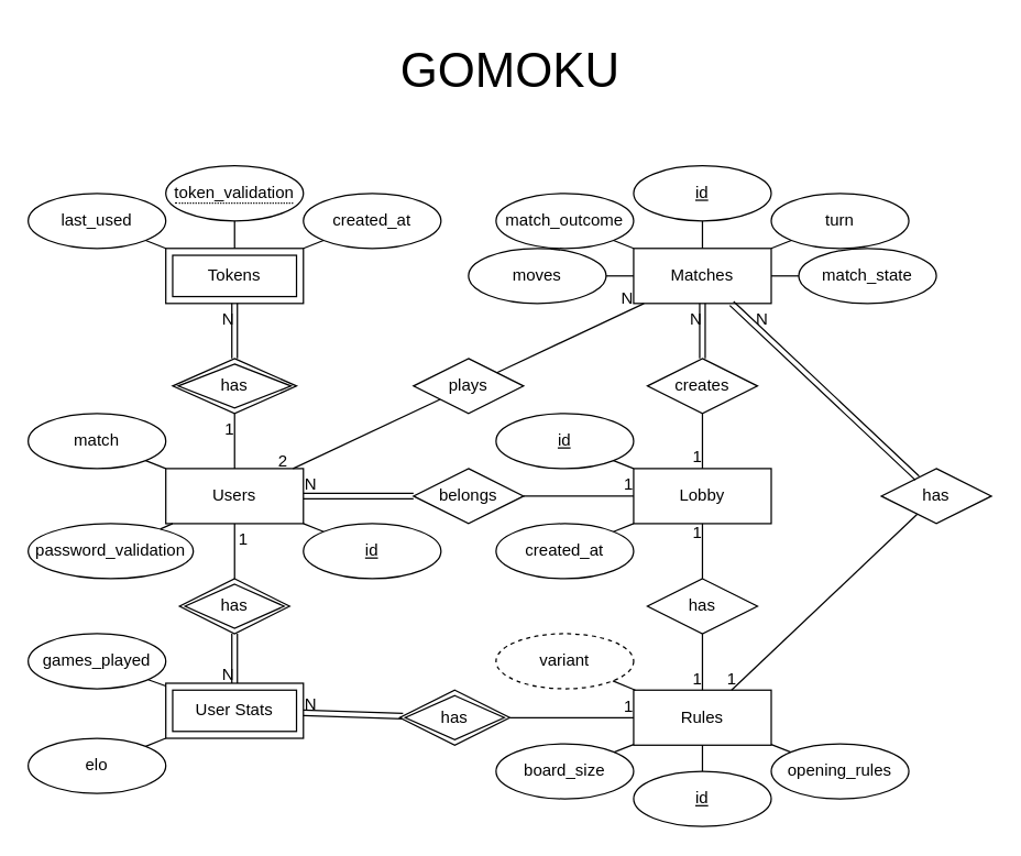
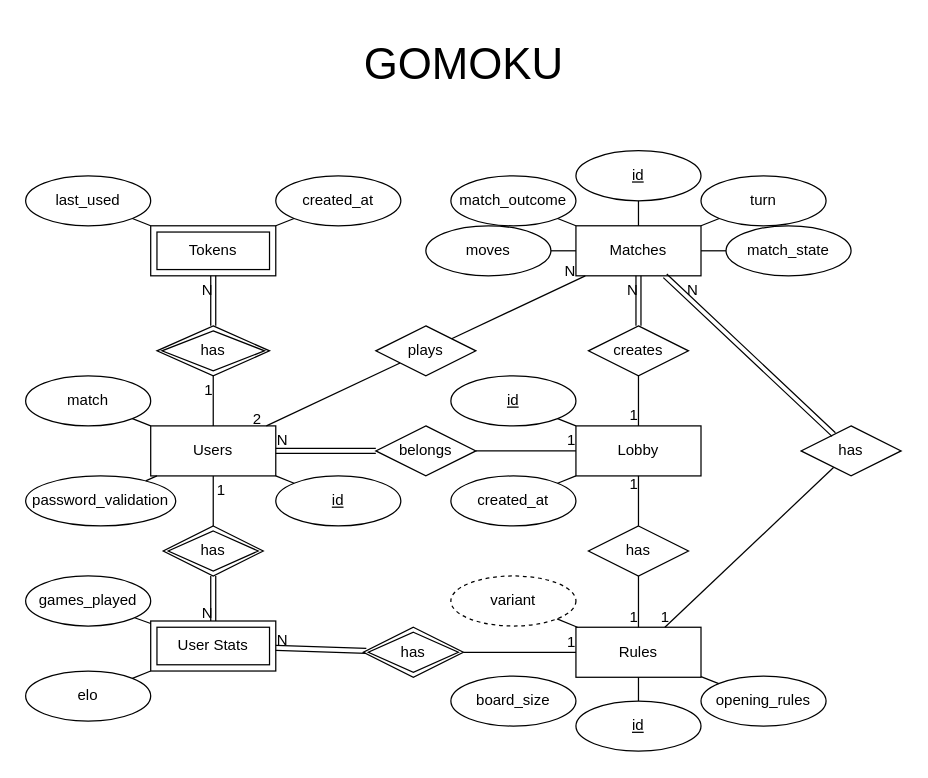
  <mxCell id="0" />
  <mxCell id="1" parent="0" />
  <mxCell id="2" value="GOMOKU" style="text;html=1;align=center;verticalAlign=middle;resizable=0;points=[];autosize=1;strokeColor=none;fillColor=none;fontSize=35;" parent="1" vertex="1"><mxGeometry x="280" y="20" width="180" height="60" as="geometry" /></mxCell>
  <mxCell id="3" value="" style="group" parent="1" vertex="1" connectable="0"><mxGeometry x="20" y="120" width="700" height="480" as="geometry" /></mxCell>
  <mxCell id="4" value="Users" style="whiteSpace=wrap;html=1;align=center;container=0;" parent="3" vertex="1"><mxGeometry x="100" y="220" width="100" height="40" as="geometry" /></mxCell>
  <mxCell id="5" value="match" style="ellipse;whiteSpace=wrap;html=1;align=center;container=0;" parent="3" vertex="1"><mxGeometry y="180" width="100" height="40" as="geometry" /></mxCell>
  <mxCell id="6" value="id" style="ellipse;whiteSpace=wrap;html=1;align=center;fontStyle=4;container=0;" parent="3" vertex="1"><mxGeometry x="200" y="260" width="100" height="40" as="geometry" /></mxCell>
  <mxCell id="7" value="" style="endArrow=none;html=1;rounded=0;" parent="3" source="6" target="4" edge="1"><mxGeometry relative="1" as="geometry"><mxPoint x="-81" y="440" as="sourcePoint" /><mxPoint x="79" y="440" as="targetPoint" /></mxGeometry></mxCell>
  <mxCell id="8" value="" style="endArrow=none;html=1;rounded=0;" parent="3" source="5" target="4" edge="1"><mxGeometry relative="1" as="geometry"><mxPoint x="-81" y="440" as="sourcePoint" /><mxPoint x="79" y="440" as="targetPoint" /></mxGeometry></mxCell>
  <mxCell id="9" value="elo" style="ellipse;whiteSpace=wrap;html=1;align=center;container=0;" parent="3" vertex="1"><mxGeometry y="416" width="100" height="40" as="geometry" /></mxCell>
  <mxCell id="10" value="password_validation" style="ellipse;whiteSpace=wrap;html=1;align=center;container=0;" parent="3" vertex="1"><mxGeometry y="260" width="120" height="40" as="geometry" /></mxCell>
  <mxCell id="11" value="match_outcome" style="ellipse;whiteSpace=wrap;html=1;align=center;container=0;" parent="3" vertex="1"><mxGeometry x="340" y="20" width="100" height="40" as="geometry" /></mxCell>
  <mxCell id="12" value="" style="endArrow=none;html=1;rounded=0;" parent="3" source="55" target="11" edge="1"><mxGeometry relative="1" as="geometry"><mxPoint x="440" y="60" as="sourcePoint" /><mxPoint x="597.5" y="395" as="targetPoint" /></mxGeometry></mxCell>
  <mxCell id="13" value="created_at" style="ellipse;whiteSpace=wrap;html=1;align=center;container=0;" parent="3" vertex="1"><mxGeometry x="200" y="20" width="100" height="40" as="geometry" /></mxCell>
  <mxCell id="14" value="last_used" style="ellipse;whiteSpace=wrap;html=1;align=center;container=0;" parent="3" vertex="1"><mxGeometry y="20" width="100" height="40" as="geometry" /></mxCell>
  <mxCell id="15" value="" style="endArrow=none;html=1;rounded=0;" parent="3" source="18" target="14" edge="1"><mxGeometry relative="1" as="geometry"><mxPoint x="-181.0" y="360.0" as="sourcePoint" /><mxPoint x="-1" y="290" as="targetPoint" /></mxGeometry></mxCell>
  <mxCell id="16" value="" style="endArrow=none;html=1;rounded=0;" parent="3" source="18" target="13" edge="1"><mxGeometry relative="1" as="geometry"><mxPoint x="-211.046" y="360.0" as="sourcePoint" /><mxPoint x="-1" y="290" as="targetPoint" /></mxGeometry></mxCell>
  <mxCell id="17" value="has" style="shape=rhombus;double=1;perimeter=rhombusPerimeter;whiteSpace=wrap;html=1;align=center;container=0;" parent="3" vertex="1"><mxGeometry x="105" y="140" width="90" height="40" as="geometry" /></mxCell>
  <mxCell id="18" value="Tokens" style="shape=ext;margin=3;double=1;whiteSpace=wrap;html=1;align=center;container=0;" parent="3" vertex="1"><mxGeometry x="100" y="60" width="100" height="40" as="geometry" /></mxCell>
  <mxCell id="19" value="" style="endArrow=none;html=1;rounded=0;" parent="3" source="17" target="4" edge="1"><mxGeometry relative="1" as="geometry"><mxPoint x="-261" y="310" as="sourcePoint" /><mxPoint x="-101" y="310" as="targetPoint" /></mxGeometry></mxCell>
  <mxCell id="20" value="1" style="resizable=0;html=1;align=right;verticalAlign=bottom;container=0;" parent="19" connectable="0" vertex="1"><mxGeometry relative="1" as="geometry"><mxPoint as="offset" /></mxGeometry></mxCell>
  <mxCell id="21" value="" style="endArrow=none;html=1;rounded=0;" parent="3" source="9" target="35" edge="1"><mxGeometry width="50" height="50" relative="1" as="geometry"><mxPoint x="-30" y="470" as="sourcePoint" /><mxPoint x="20" y="420" as="targetPoint" /></mxGeometry></mxCell>
  <mxCell id="22" value="turn" style="ellipse;whiteSpace=wrap;html=1;align=center;container=0;" parent="3" vertex="1"><mxGeometry x="540" y="20" width="100" height="40" as="geometry" /></mxCell>
  <mxCell id="23" value="" style="endArrow=none;html=1;rounded=0;" parent="3" source="55" target="22" edge="1"><mxGeometry relative="1" as="geometry"><mxPoint x="540" y="60" as="sourcePoint" /><mxPoint x="627.5" y="175" as="targetPoint" /></mxGeometry></mxCell>
  <mxCell id="24" value="" style="shape=link;html=1;rounded=0;" parent="3" source="17" target="18" edge="1"><mxGeometry relative="1" as="geometry"><mxPoint x="-10" y="280" as="sourcePoint" /><mxPoint x="150" y="280" as="targetPoint" /></mxGeometry></mxCell>
  <mxCell id="25" value="N" style="resizable=0;html=1;align=right;verticalAlign=bottom;container=0;" parent="24" connectable="0" vertex="1"><mxGeometry relative="1" as="geometry"><mxPoint as="offset" /></mxGeometry></mxCell>
  <mxCell id="26" value="Rules" style="whiteSpace=wrap;html=1;align=center;container=0;" parent="3" vertex="1"><mxGeometry x="440" y="381" width="100" height="40" as="geometry" /></mxCell>
  <mxCell id="27" value="board_size" style="ellipse;whiteSpace=wrap;html=1;align=center;container=0;" parent="3" vertex="1"><mxGeometry x="340" y="420" width="100" height="40" as="geometry" /></mxCell>
- <mxCell id="28" value="" style="endArrow=none;html=1;rounded=0;" parent="3" source="26" target="27" edge="1"><mxGeometry relative="1" as="geometry"><mxPoint x="717.5" y="254.924" as="sourcePoint" /><mxPoint x="830.0" y="205.0" as="targetPoint" /></mxGeometry></mxCell>
  <mxCell id="29" value="opening_rules" style="ellipse;whiteSpace=wrap;html=1;align=center;container=0;" parent="3" vertex="1"><mxGeometry x="540" y="420" width="100" height="40" as="geometry" /></mxCell>
  <mxCell id="30" value="" style="endArrow=none;html=1;rounded=0;" parent="3" source="26" target="29" edge="1"><mxGeometry relative="1" as="geometry"><mxPoint x="767.5" y="255.0" as="sourcePoint" /><mxPoint x="830.0" y="285.0" as="targetPoint" /></mxGeometry></mxCell>
  <mxCell id="31" value="variant" style="ellipse;whiteSpace=wrap;html=1;align=center;container=0;dashed=1;" parent="3" vertex="1"><mxGeometry x="340" y="340" width="100" height="40" as="geometry" /></mxCell>
  <mxCell id="32" value="" style="endArrow=none;html=1;rounded=0;" parent="3" source="26" target="31" edge="1"><mxGeometry relative="1" as="geometry"><mxPoint x="817.5" y="255.0" as="sourcePoint" /><mxPoint x="900.0" y="245.0" as="targetPoint" /></mxGeometry></mxCell>
- <mxCell id="33" value="&lt;span style=&quot;border-bottom: 1px dotted&quot;&gt;token_validation&lt;/span&gt;" style="ellipse;whiteSpace=wrap;html=1;align=center;container=0;" parent="3" vertex="1"><mxGeometry x="100" width="100" height="40" as="geometry" /></mxCell>
- <mxCell id="34" value="" style="endArrow=none;html=1;rounded=0;" parent="3" source="18" target="33" edge="1"><mxGeometry relative="1" as="geometry"><mxPoint x="-231.0" y="340.0" as="sourcePoint" /><mxPoint x="-250.0" y="400.0" as="targetPoint" /></mxGeometry></mxCell>
  <mxCell id="35" value="User Stats" style="shape=ext;margin=3;double=1;whiteSpace=wrap;html=1;align=center;container=0;" parent="3" vertex="1"><mxGeometry x="100" y="376" width="100" height="40" as="geometry" /></mxCell>
  <mxCell id="36" value="has" style="shape=rhombus;double=1;perimeter=rhombusPerimeter;whiteSpace=wrap;html=1;align=center;container=0;" parent="3" vertex="1"><mxGeometry x="270" y="381" width="80" height="40" as="geometry" /></mxCell>
  <mxCell id="37" value="has" style="shape=rhombus;double=1;perimeter=rhombusPerimeter;whiteSpace=wrap;html=1;align=center;container=0;" parent="3" vertex="1"><mxGeometry x="110" y="300" width="80" height="40" as="geometry" /></mxCell>
  <mxCell id="38" value="" style="endArrow=none;html=1;rounded=0;" parent="3" source="37" target="4" edge="1"><mxGeometry relative="1" as="geometry"><mxPoint x="150" y="195" as="sourcePoint" /><mxPoint x="310" y="195" as="targetPoint" /></mxGeometry></mxCell>
  <mxCell id="39" value="1" style="resizable=0;html=1;align=right;verticalAlign=bottom;container=0;" parent="38" connectable="0" vertex="1"><mxGeometry relative="1" as="geometry"><mxPoint x="10" as="offset" /></mxGeometry></mxCell>
  <mxCell id="40" value="" style="shape=link;html=1;rounded=0;" parent="3" source="37" target="35" edge="1"><mxGeometry relative="1" as="geometry"><mxPoint x="150" y="195" as="sourcePoint" /><mxPoint x="310" y="195" as="targetPoint" /></mxGeometry></mxCell>
  <mxCell id="41" value="N" style="resizable=0;html=1;align=right;verticalAlign=bottom;container=0;" parent="40" connectable="0" vertex="1"><mxGeometry relative="1" as="geometry"><mxPoint y="20" as="offset" /></mxGeometry></mxCell>
  <mxCell id="42" value="" style="endArrow=none;html=1;rounded=0;" parent="3" source="56" target="26" edge="1"><mxGeometry relative="1" as="geometry"><mxPoint x="490" y="180" as="sourcePoint" /><mxPoint x="310" y="175" as="targetPoint" /></mxGeometry></mxCell>
  <mxCell id="43" value="1" style="resizable=0;html=1;align=right;verticalAlign=bottom;container=0;" parent="42" connectable="0" vertex="1"><mxGeometry relative="1" as="geometry"><mxPoint x="-64" y="64" as="offset" /></mxGeometry></mxCell>
  <mxCell id="44" value="" style="endArrow=none;html=1;rounded=0;" parent="3" source="36" target="26" edge="1"><mxGeometry relative="1" as="geometry"><mxPoint x="700" y="245.0" as="sourcePoint" /><mxPoint x="487.5" y="345.0" as="targetPoint" /></mxGeometry></mxCell>
  <mxCell id="45" value="1" style="resizable=0;html=1;align=right;verticalAlign=bottom;container=0;" parent="44" connectable="0" vertex="1"><mxGeometry relative="1" as="geometry"><mxPoint x="45" as="offset" /></mxGeometry></mxCell>
  <mxCell id="46" value="" style="shape=link;html=1;rounded=0;" parent="3" source="36" target="35" edge="1"><mxGeometry relative="1" as="geometry"><mxPoint x="310" y="410" as="sourcePoint" /><mxPoint x="170" y="545" as="targetPoint" /></mxGeometry></mxCell>
  <mxCell id="47" value="N" style="resizable=0;html=1;align=right;verticalAlign=bottom;container=0;" parent="46" connectable="0" vertex="1"><mxGeometry relative="1" as="geometry"><mxPoint x="-26" y="1" as="offset" /></mxGeometry></mxCell>
  <mxCell id="48" value="id" style="ellipse;whiteSpace=wrap;html=1;align=center;fontStyle=4;container=0;" parent="3" vertex="1"><mxGeometry x="440" y="440" width="100" height="40" as="geometry" /></mxCell>
  <mxCell id="49" value="" style="endArrow=none;html=1;rounded=0;" parent="3" source="26" target="48" edge="1"><mxGeometry relative="1" as="geometry"><mxPoint x="120" y="165" as="sourcePoint" /><mxPoint x="280" y="165" as="targetPoint" /></mxGeometry></mxCell>
  <mxCell id="50" value="match_state" style="ellipse;whiteSpace=wrap;html=1;align=center;container=0;" parent="3" vertex="1"><mxGeometry x="560" y="60" width="100" height="40" as="geometry" /></mxCell>
  <mxCell id="51" value="" style="endArrow=none;html=1;rounded=0;" parent="3" source="55" target="50" edge="1"><mxGeometry relative="1" as="geometry"><mxPoint x="540" y="80" as="sourcePoint" /><mxPoint x="320" y="135" as="targetPoint" /></mxGeometry></mxCell>
  <mxCell id="52" value="" style="endArrow=none;html=1;rounded=0;" parent="3" source="4" target="10" edge="1"><mxGeometry relative="1" as="geometry"><mxPoint x="-30" y="100" as="sourcePoint" /><mxPoint x="130" y="100" as="targetPoint" /></mxGeometry></mxCell>
  <mxCell id="53" value="games_played" style="ellipse;whiteSpace=wrap;html=1;align=center;container=0;" parent="3" vertex="1"><mxGeometry y="340" width="100" height="40" as="geometry" /></mxCell>
  <mxCell id="54" value="" style="endArrow=none;html=1;rounded=0;" parent="3" source="35" target="53" edge="1"><mxGeometry width="50" height="50" relative="1" as="geometry"><mxPoint x="-30" y="470" as="sourcePoint" /><mxPoint x="20" y="420" as="targetPoint" /></mxGeometry></mxCell>
  <mxCell id="55" value="Matches" style="whiteSpace=wrap;html=1;align=center;container=0;" parent="3" vertex="1"><mxGeometry x="440" y="60" width="100" height="40" as="geometry" /></mxCell>
  <mxCell id="56" value="has" style="shape=rhombus;perimeter=rhombusPerimeter;whiteSpace=wrap;html=1;align=center;container=0;" parent="3" vertex="1"><mxGeometry x="620" y="220" width="80" height="40" as="geometry" /></mxCell>
  <mxCell id="57" value="Lobby" style="whiteSpace=wrap;html=1;align=center;container=0;" parent="3" vertex="1"><mxGeometry x="440" y="220" width="100" height="40" as="geometry" /></mxCell>
  <mxCell id="58" value="id" style="ellipse;whiteSpace=wrap;html=1;align=center;fontStyle=4;container=0;" parent="3" vertex="1"><mxGeometry x="340" y="180" width="100" height="40" as="geometry" /></mxCell>
  <mxCell id="59" value="" style="endArrow=none;html=1;rounded=0;" parent="3" source="57" target="58" edge="1"><mxGeometry width="50" height="50" relative="1" as="geometry"><mxPoint x="100" y="240" as="sourcePoint" /><mxPoint x="150" y="190" as="targetPoint" /></mxGeometry></mxCell>
  <mxCell id="60" value="created_at" style="ellipse;whiteSpace=wrap;html=1;align=center;container=0;" parent="3" vertex="1"><mxGeometry x="340" y="260" width="100" height="40" as="geometry" /></mxCell>
  <mxCell id="61" value="" style="endArrow=none;html=1;rounded=0;" parent="3" source="60" target="57" edge="1"><mxGeometry width="50" height="50" relative="1" as="geometry"><mxPoint x="100" y="240" as="sourcePoint" /><mxPoint x="150" y="190" as="targetPoint" /></mxGeometry></mxCell>
  <mxCell id="62" value="belongs" style="shape=rhombus;perimeter=rhombusPerimeter;whiteSpace=wrap;html=1;align=center;container=0;" parent="3" vertex="1"><mxGeometry x="280" y="220" width="80" height="40" as="geometry" /></mxCell>
  <mxCell id="63" value="has" style="shape=rhombus;perimeter=rhombusPerimeter;whiteSpace=wrap;html=1;align=center;container=0;" parent="3" vertex="1"><mxGeometry x="450" y="300" width="80" height="40" as="geometry" /></mxCell>
  <mxCell id="64" value="creates" style="shape=rhombus;perimeter=rhombusPerimeter;whiteSpace=wrap;html=1;align=center;container=0;" parent="3" vertex="1"><mxGeometry x="450" y="140" width="80" height="40" as="geometry" /></mxCell>
  <mxCell id="65" value="" style="shape=link;html=1;rounded=0;" parent="3" source="56" target="55" edge="1"><mxGeometry relative="1" as="geometry"><mxPoint x="120" y="220" as="sourcePoint" /><mxPoint x="280" y="220" as="targetPoint" /></mxGeometry></mxCell>
  <mxCell id="66" value="N" style="resizable=0;html=1;align=right;verticalAlign=bottom;" parent="65" connectable="0" vertex="1"><mxGeometry x="1" relative="1" as="geometry"><mxPoint x="27" y="20" as="offset" /></mxGeometry></mxCell>
  <mxCell id="67" value="" style="shape=link;html=1;rounded=0;" parent="3" source="62" target="4" edge="1"><mxGeometry relative="1" as="geometry"><mxPoint x="120" y="220" as="sourcePoint" /><mxPoint x="270" y="180" as="targetPoint" /></mxGeometry></mxCell>
  <mxCell id="68" value="N" style="resizable=0;html=1;align=right;verticalAlign=bottom;" parent="67" connectable="0" vertex="1"><mxGeometry x="1" relative="1" as="geometry"><mxPoint x="10" as="offset" /></mxGeometry></mxCell>
  <mxCell id="69" value="" style="endArrow=none;html=1;rounded=0;" parent="3" source="62" target="57" edge="1"><mxGeometry relative="1" as="geometry"><mxPoint x="120" y="220" as="sourcePoint" /><mxPoint x="280" y="220" as="targetPoint" /></mxGeometry></mxCell>
  <mxCell id="70" value="1" style="resizable=0;html=1;align=right;verticalAlign=bottom;" parent="69" connectable="0" vertex="1"><mxGeometry x="1" relative="1" as="geometry" /></mxCell>
  <mxCell id="71" value="" style="endArrow=none;html=1;rounded=0;" parent="3" source="63" target="57" edge="1"><mxGeometry relative="1" as="geometry"><mxPoint x="120" y="220" as="sourcePoint" /><mxPoint x="280" y="220" as="targetPoint" /></mxGeometry></mxCell>
  <mxCell id="72" value="1" style="resizable=0;html=1;align=right;verticalAlign=bottom;" parent="71" connectable="0" vertex="1"><mxGeometry x="1" relative="1" as="geometry"><mxPoint y="15" as="offset" /></mxGeometry></mxCell>
  <mxCell id="73" value="" style="endArrow=none;html=1;rounded=0;" parent="3" source="63" target="26" edge="1"><mxGeometry relative="1" as="geometry"><mxPoint x="120" y="220" as="sourcePoint" /><mxPoint x="280" y="220" as="targetPoint" /></mxGeometry></mxCell>
  <mxCell id="74" value="1" style="resizable=0;html=1;align=right;verticalAlign=bottom;" parent="73" connectable="0" vertex="1"><mxGeometry x="1" relative="1" as="geometry" /></mxCell>
  <mxCell id="75" value="" style="endArrow=none;html=1;rounded=0;" parent="3" source="64" target="57" edge="1"><mxGeometry relative="1" as="geometry"><mxPoint x="120" y="220" as="sourcePoint" /><mxPoint x="280" y="220" as="targetPoint" /></mxGeometry></mxCell>
  <mxCell id="76" value="1" style="resizable=0;html=1;align=right;verticalAlign=bottom;" parent="75" connectable="0" vertex="1"><mxGeometry x="1" relative="1" as="geometry" /></mxCell>
  <mxCell id="77" value="" style="shape=link;html=1;rounded=0;" parent="3" source="64" target="55" edge="1"><mxGeometry relative="1" as="geometry"><mxPoint x="120" y="220" as="sourcePoint" /><mxPoint x="280" y="220" as="targetPoint" /></mxGeometry></mxCell>
  <mxCell id="78" value="N" style="resizable=0;html=1;align=right;verticalAlign=bottom;" parent="77" connectable="0" vertex="1"><mxGeometry x="1" relative="1" as="geometry"><mxPoint y="20" as="offset" /></mxGeometry></mxCell>
  <mxCell id="79" value="moves" style="ellipse;whiteSpace=wrap;html=1;align=center;" parent="3" vertex="1"><mxGeometry x="320" y="60" width="100" height="40" as="geometry" /></mxCell>
  <mxCell id="80" value="id" style="ellipse;whiteSpace=wrap;html=1;align=center;fontStyle=4;" parent="3" vertex="1"><mxGeometry x="440" width="100" height="40" as="geometry" /></mxCell>
  <mxCell id="81" value="plays" style="shape=rhombus;perimeter=rhombusPerimeter;whiteSpace=wrap;html=1;align=center;" parent="3" vertex="1"><mxGeometry x="280" y="140" width="80" height="40" as="geometry" /></mxCell>
  <mxCell id="82" value="" style="endArrow=none;html=1;rounded=0;" parent="3" source="80" target="55" edge="1"><mxGeometry relative="1" as="geometry"><mxPoint x="490" y="30" as="sourcePoint" /><mxPoint x="490" y="60" as="targetPoint" /></mxGeometry></mxCell>
  <mxCell id="83" value="" style="endArrow=none;html=1;rounded=0;" parent="3" source="79" target="55" edge="1"><mxGeometry relative="1" as="geometry"><mxPoint x="170" y="200" as="sourcePoint" /><mxPoint x="330" y="200" as="targetPoint" /></mxGeometry></mxCell>
  <mxCell id="84" value="" style="endArrow=none;html=1;rounded=0;" parent="3" source="81" target="55" edge="1"><mxGeometry relative="1" as="geometry"><mxPoint x="170" y="250" as="sourcePoint" /><mxPoint x="330" y="250" as="targetPoint" /></mxGeometry></mxCell>
  <mxCell id="85" value="N" style="resizable=0;html=1;align=right;verticalAlign=bottom;" parent="84" connectable="0" vertex="1"><mxGeometry x="1" relative="1" as="geometry"><mxPoint x="-7" y="5" as="offset" /></mxGeometry></mxCell>
  <mxCell id="86" value="" style="endArrow=none;html=1;rounded=0;" parent="3" source="4" target="81" edge="1"><mxGeometry relative="1" as="geometry"><mxPoint x="170" y="250" as="sourcePoint" /><mxPoint x="330" y="250" as="targetPoint" /></mxGeometry></mxCell>
  <mxCell id="87" value="2" style="text;html=1;align=center;verticalAlign=middle;resizable=0;points=[];autosize=1;strokeColor=none;fillColor=none;" parent="3" vertex="1"><mxGeometry x="170" y="200" width="30" height="30" as="geometry" /></mxCell>
